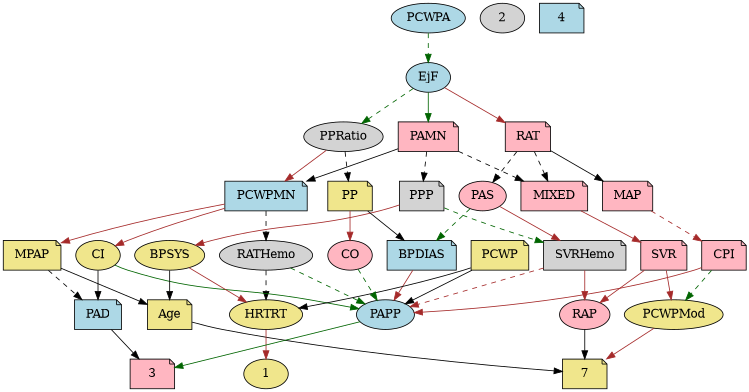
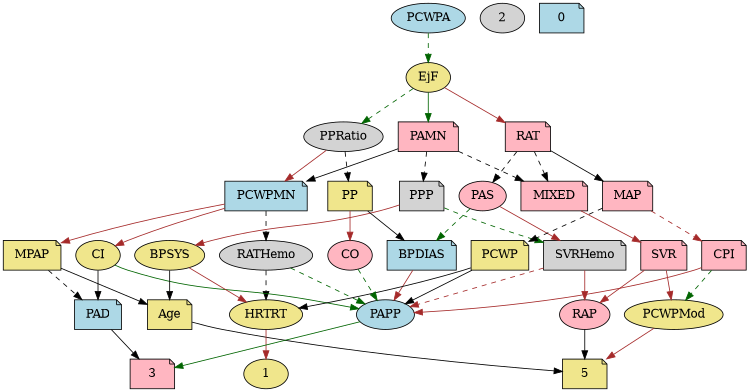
  strict digraph {
    node [fillcolor=khaki shape=note style=filled]
    edge [color=black style=solid]
    1 [height=0.5 shape=ellipse width=0.75]
    2 [fillcolor=lightgrey height=0.5 shape=ellipse width=0.75]
    3 [fillcolor=lightpink height=0.5 width=0.75]
-   4 [fillcolor=lightblue height=0.5 width=0.75]
-   5 [height=0.5 width=0.75 label=7]
+   4 [fillcolor=lightblue height=0.5 width=0.75 label=0]
+   5 [height=0.5 width=0.75]
    Age [height=0.5 width=0.75]
-   EjF [fillcolor=lightblue height=0.5 shape=ellipse width=0.75]
+   EjF [height=0.5 shape=ellipse width=0.75]
    PAMN [fillcolor=lightpink height=0.5 width=1.011]
    RAT [fillcolor=lightpink height=0.5 width=0.75827]
    PPRatio [fillcolor=lightgrey height=0.5 shape=ellipse width=1.1013]
    MIXED [fillcolor=lightpink height=0.5 width=1.1193]
    PCWPMN [fillcolor=lightblue height=0.5 width=1.3902]
    PPP [fillcolor=lightgrey height=0.5 width=0.75]
    PAS [fillcolor=lightpink height=0.5 shape=ellipse width=0.75]
    MAP [fillcolor=lightpink height=0.5 width=0.84854]
    PP [height=0.5 width=0.75]
    SVR [fillcolor=lightpink height=0.5 width=0.77632]
    MPAP [height=0.5 width=0.97491]
    RATHemo [fillcolor=lightgrey height=0.5 shape=ellipse width=1.3721]
    CI [height=0.5 shape=ellipse width=0.75]
    BPSYS [height=0.5 shape=ellipse width=1.0471]
    SVRHemo [fillcolor=lightgrey height=0.5 width=1.3902]
    BPDIAS [fillcolor=lightblue height=0.5 width=1.1735]
    CPI [fillcolor=lightpink height=0.5 width=0.75]
    PCWP [height=0.5 width=0.97491]
    CO [fillcolor=lightpink height=0.5 shape=ellipse width=0.75]
    RAP [fillcolor=lightpink height=0.5 shape=ellipse width=0.77632]
    PCWPMod [height=0.5 shape=ellipse width=1.4443]
    PAD [fillcolor=lightblue height=0.5 width=0.79437]
    HRTRT [height=0.5 shape=ellipse width=1.1013]
    PAPP [fillcolor=lightblue height=0.5 shape=ellipse width=0.88464]
    PCWPA [fillcolor=lightblue height=0.5 shape=ellipse width=1.1555]
    Age -> 5
    EjF -> PAMN [color=darkgreen]
    EjF -> RAT [color=brown]
    EjF -> PPRatio [color=darkgreen style=dashed]
    PAMN -> MIXED [style=dashed]
    PAMN -> PCWPMN
    PAMN -> PPP [style=dashed]
    RAT -> MIXED [style=dashed]
    RAT -> PAS [style=dashed]
    RAT -> MAP
    PPRatio -> PCWPMN [color=brown]
    PPRatio -> PP [style=dashed]
    MIXED -> SVR [color=brown]
    PCWPMN -> MPAP [color=brown]
    PCWPMN -> RATHemo [style=dashed]
    PCWPMN -> CI [color=brown]
    PPP -> BPSYS [color=brown]
    PPP -> SVRHemo [color=darkgreen style=dashed]
    PAS -> SVRHemo [color=brown]
    PAS -> BPDIAS [color=darkgreen style=dashed]
    MAP -> CPI [color=brown style=dashed]
+   MAP -> PCWP [style=dashed]
    PP -> BPDIAS
    PP -> CO [color=brown]
    SVR -> RAP [color=brown]
    SVR -> PCWPMod [color=brown]
    MPAP -> Age
    MPAP -> PAD [style=dashed]
    RATHemo -> HRTRT [style=dashed]
    RATHemo -> PAPP [color=darkgreen style=dashed]
    CI -> PAD
    CI -> PAPP [color=darkgreen]
    BPSYS -> Age
    BPSYS -> HRTRT [color=brown]
    SVRHemo -> RAP [color=brown]
    SVRHemo -> PAPP [color=brown style=dashed]
    BPDIAS -> PAPP [color=brown]
    CPI -> PCWPMod [color=darkgreen style=dashed]
    CPI -> PAPP [color=brown]
    PCWP -> HRTRT
    PCWP -> PAPP
    CO -> PAPP [color=darkgreen style=dashed]
    RAP -> 5
    PCWPMod -> 5 [color=brown]
    PAD -> 3
    HRTRT -> 1 [color=brown]
    PAPP -> 3 [color=darkgreen]
    PCWPA -> EjF [color=darkgreen style=dashed]
  }
